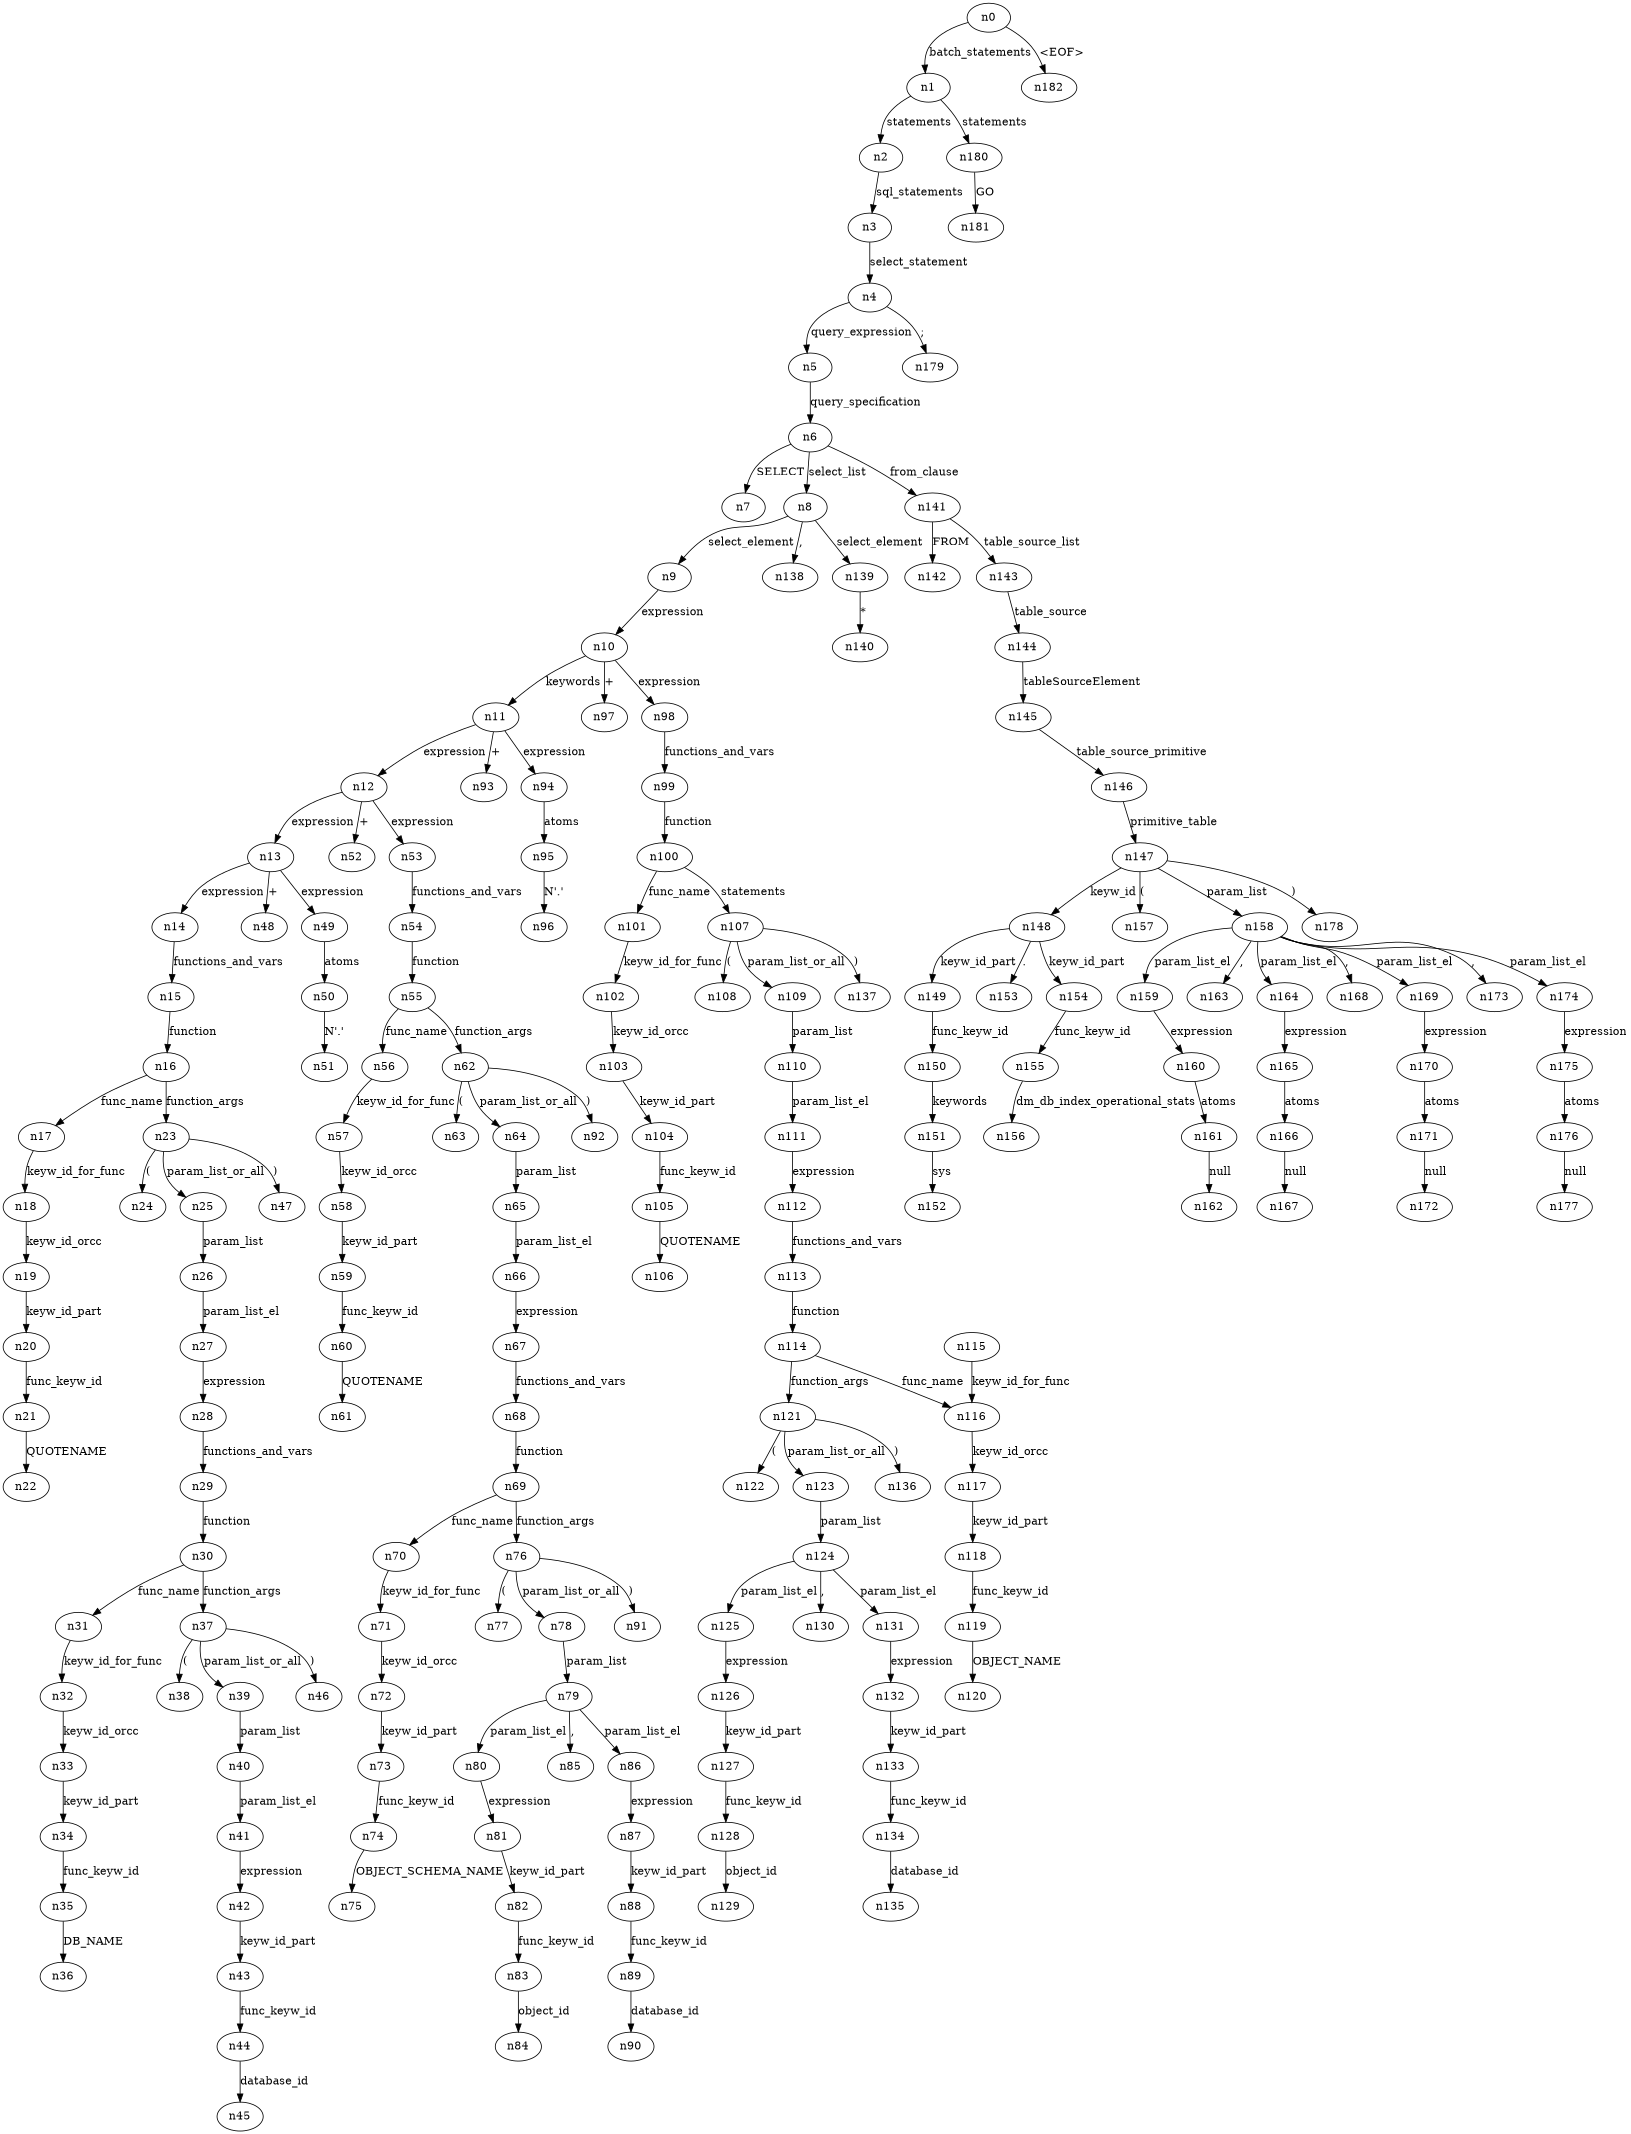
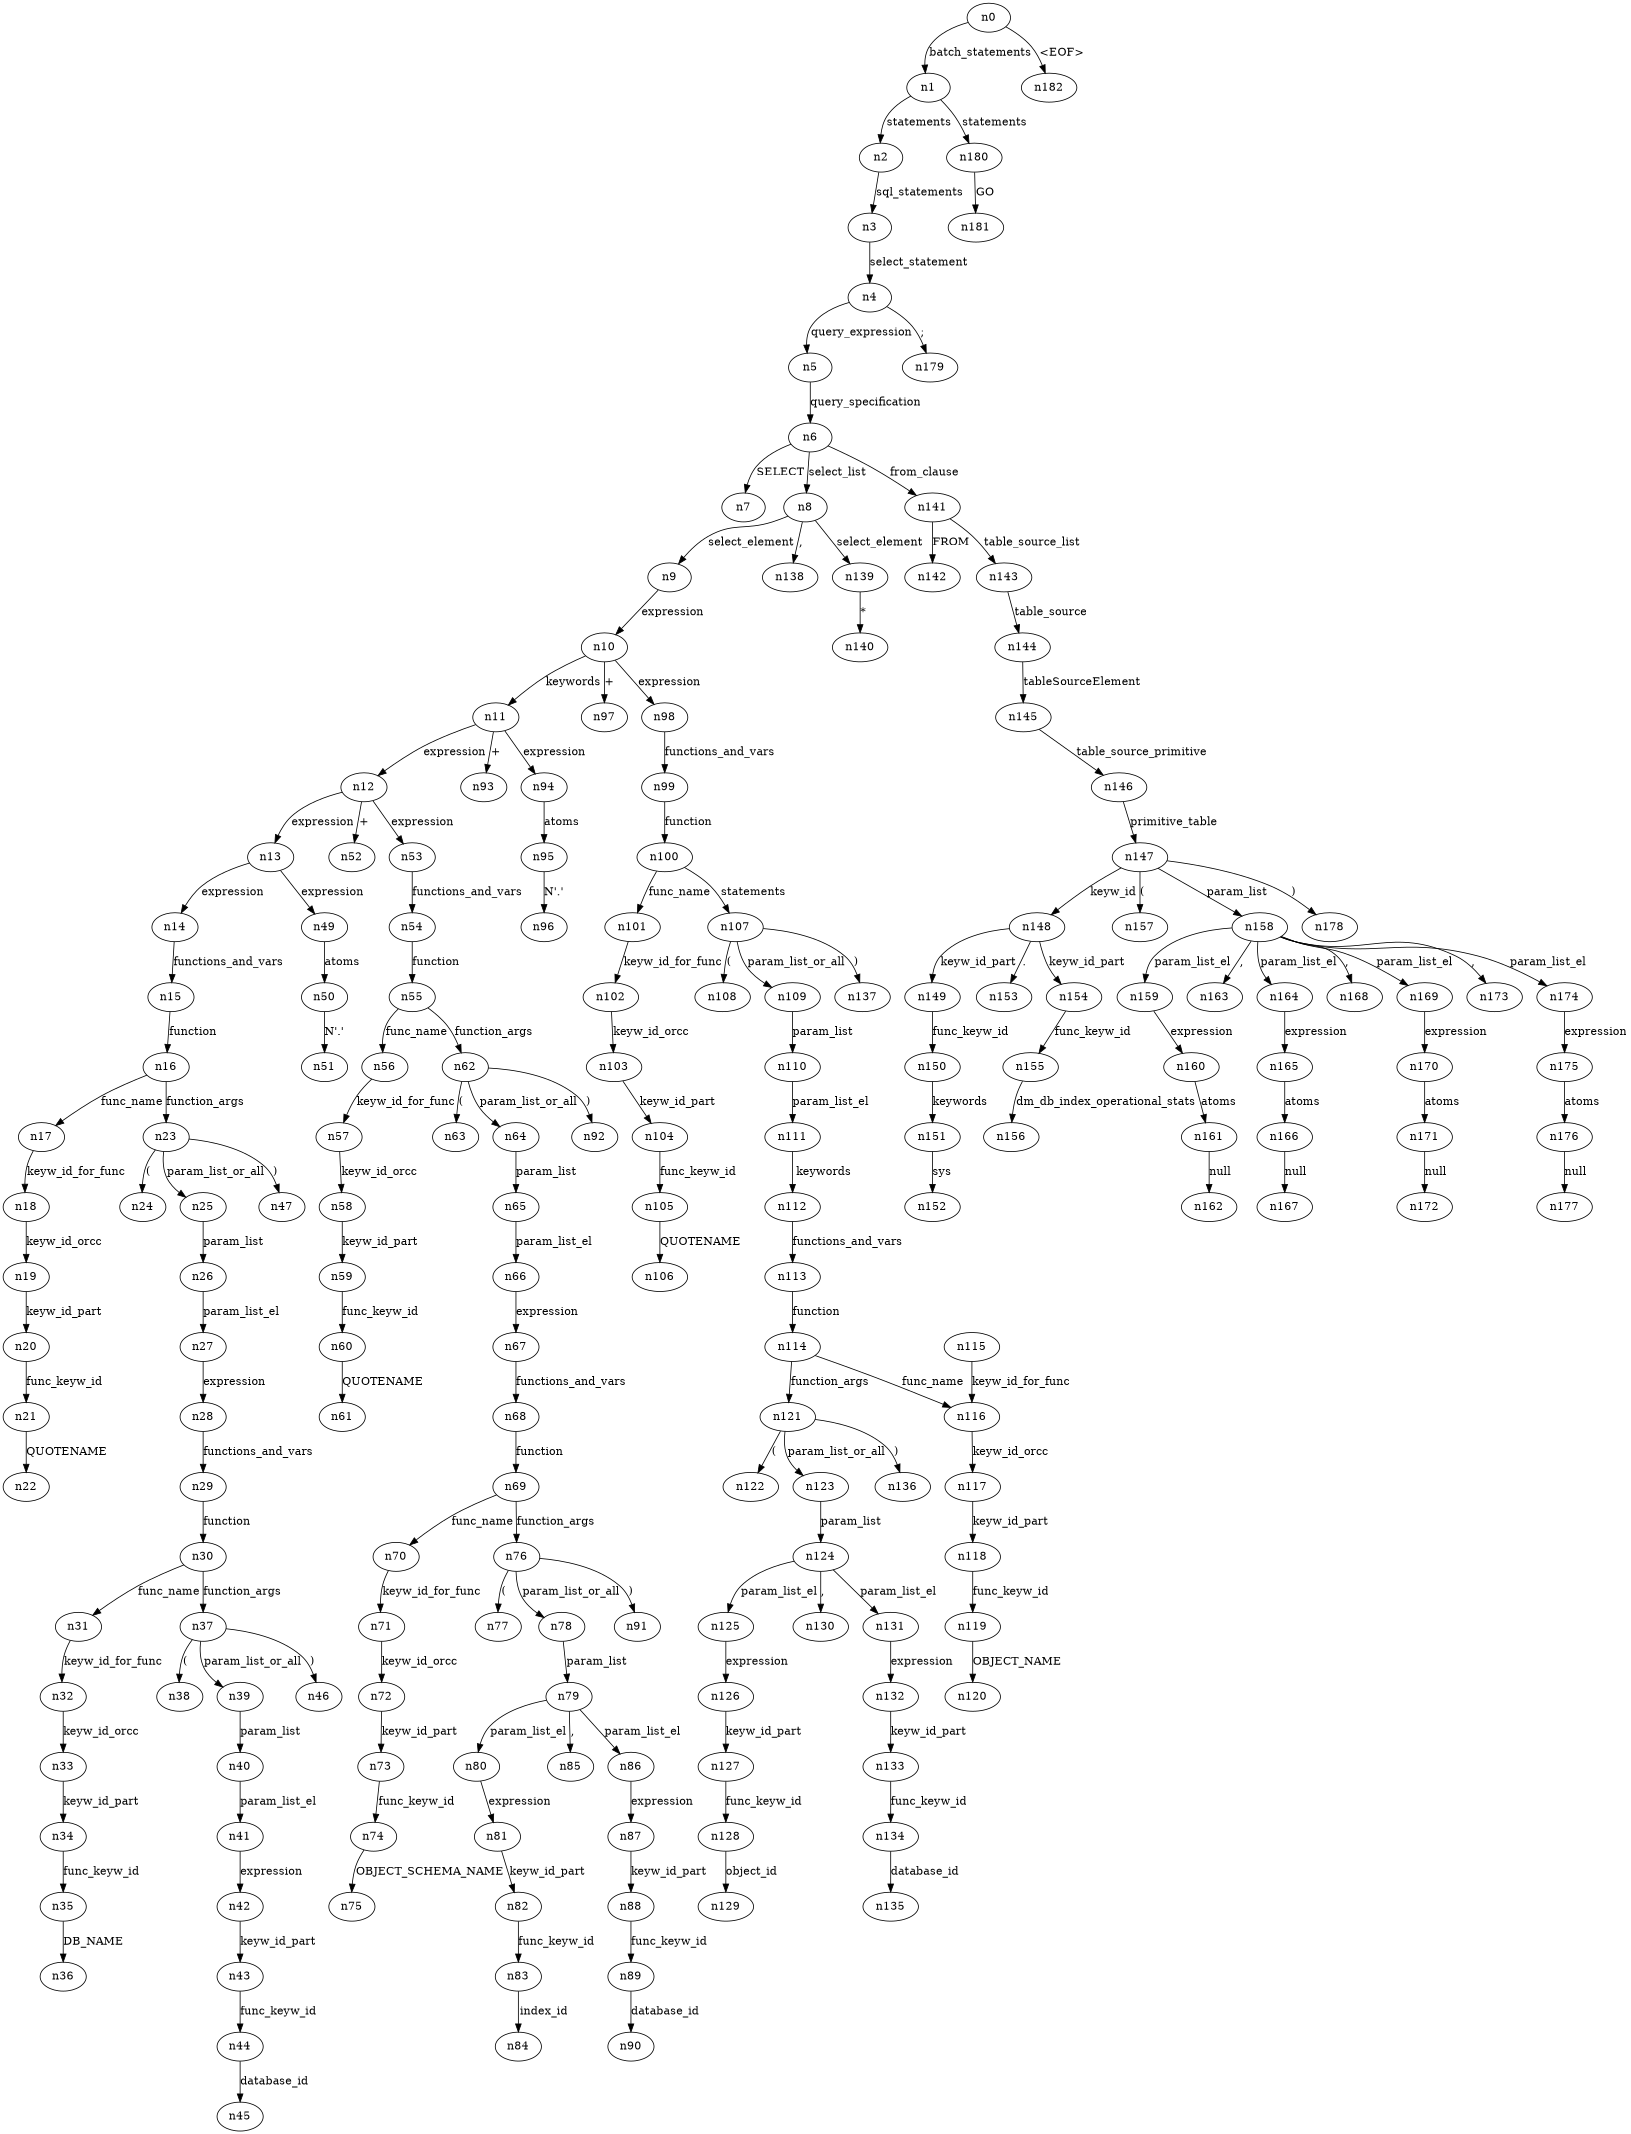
  digraph {
    n0
    n1
    n182
    n2
    n180
    n3
    n181
    n4
    n5
    n179
    n6
    n7
    n8
    n141
    n9
    n138
    n139
    n142
    n143
    n10
    n140
    n11
    n97
    n98
    n12
    n93
    n94
    n99
    n13
    n52
    n53
    n95
    n14
-   n48
    n49
    n54
    n15
    n50
    n16
    n17
    n23
    n18
    n24
    n25
    n47
    n19
    n20
    n21
    n22
    n26
    n27
    n28
    n29
    n30
    n31
    n37
    n32
    n38
    n39
    n46
    n33
    n34
    n35
    n36
    n40
    n41
    n42
    n43
    n44
    n45
    n51
    n55
    n56
    n62
    n57
    n63
    n64
    n92
    n58
    n59
    n60
    n61
    n65
    n66
    n67
    n68
    n69
    n70
    n76
    n71
    n77
    n78
    n91
    n72
    n73
    n74
    n75
    n79
    n80
    n85
    n86
    n81
    n87
    n82
    n83
    n84
    n88
    n89
    n90
    n96
    n100
    n101
    n107
    n102
    n108
    n109
    n137
    n103
    n104
    n105
    n106
    n110
    n111
    n112
    n113
    n114
    n121
    n116
    n115
    n122
    n123
    n136
    n117
    n118
    n119
    n120
    n124
    n125
    n130
    n131
    n126
    n132
    n127
    n128
    n129
    n133
    n134
    n135
    n144
    n145
    n146
    n147
    n148
    n157
    n158
    n178
    n149
    n153
    n154
    n159
    n163
    n164
    n168
    n169
    n173
    n174
    n150
    n155
    n151
    n152
    n156
    n160
    n165
    n170
    n175
    n161
    n162
    n166
    n167
    n171
    n172
    n176
    n177
    n0 -> n1 [label=batch_statements]
    n0 -> n182 [label="<EOF>"]
    n1 -> n2 [label=statements]
    n1 -> n180 [label=statements]
    n2 -> n3 [label=sql_statements]
    n180 -> n181 [label=GO]
    n3 -> n4 [label=select_statement]
    n4 -> n5 [label=query_expression]
    n4 -> n179 [label=";"]
    n5 -> n6 [label=query_specification]
    n6 -> n7 [label=SELECT]
    n6 -> n8 [label=select_list]
    n6 -> n141 [label=from_clause]
    n8 -> n9 [label=select_element]
    n8 -> n138 [label=","]
    n8 -> n139 [label=select_element]
    n141 -> n142 [label=FROM]
    n141 -> n143 [label=table_source_list]
    n9 -> n10 [label=expression]
    n139 -> n140 [label="*"]
    n143 -> n144 [label=table_source]
    n10 -> n11 [label=keywords]
    n10 -> n97 [label="+"]
    n10 -> n98 [label=expression]
    n11 -> n12 [label=expression]
    n11 -> n93 [label="+"]
    n11 -> n94 [label=expression]
    n98 -> n99 [label=functions_and_vars]
    n12 -> n13 [label=expression]
    n12 -> n52 [label="+"]
    n12 -> n53 [label=expression]
    n94 -> n95 [label=atoms]
    n99 -> n100 [label=function]
    n13 -> n14 [label=expression]
-   n13 -> n48 [label="+"]
    n13 -> n49 [label=expression]
    n53 -> n54 [label=functions_and_vars]
    n95 -> n96 [label="N'.'"]
    n14 -> n15 [label=functions_and_vars]
    n49 -> n50 [label=atoms]
    n54 -> n55 [label=function]
    n15 -> n16 [label=function]
    n50 -> n51 [label="N'.'"]
    n16 -> n17 [label=func_name]
    n16 -> n23 [label=function_args]
    n17 -> n18 [label=keyw_id_for_func]
    n23 -> n24 [label="("]
    n23 -> n25 [label=param_list_or_all]
    n23 -> n47 [label=")"]
    n18 -> n19 [label=keyw_id_orcc]
    n25 -> n26 [label=param_list]
    n19 -> n20 [label=keyw_id_part]
    n20 -> n21 [label=func_keyw_id]
    n21 -> n22 [label=QUOTENAME]
    n26 -> n27 [label=param_list_el]
    n27 -> n28 [label=expression]
    n28 -> n29 [label=functions_and_vars]
    n29 -> n30 [label=function]
    n30 -> n31 [label=func_name]
    n30 -> n37 [label=function_args]
    n31 -> n32 [label=keyw_id_for_func]
    n37 -> n38 [label="("]
    n37 -> n39 [label=param_list_or_all]
    n37 -> n46 [label=")"]
    n32 -> n33 [label=keyw_id_orcc]
    n39 -> n40 [label=param_list]
    n33 -> n34 [label=keyw_id_part]
    n34 -> n35 [label=func_keyw_id]
    n35 -> n36 [label=DB_NAME]
    n40 -> n41 [label=param_list_el]
    n41 -> n42 [label=expression]
    n42 -> n43 [label=keyw_id_part]
    n43 -> n44 [label=func_keyw_id]
    n44 -> n45 [label=database_id]
    n55 -> n56 [label=func_name]
    n55 -> n62 [label=function_args]
    n56 -> n57 [label=keyw_id_for_func]
    n62 -> n63 [label="("]
    n62 -> n64 [label=param_list_or_all]
    n62 -> n92 [label=")"]
    n57 -> n58 [label=keyw_id_orcc]
    n64 -> n65 [label=param_list]
    n58 -> n59 [label=keyw_id_part]
    n59 -> n60 [label=func_keyw_id]
    n60 -> n61 [label=QUOTENAME]
    n65 -> n66 [label=param_list_el]
    n66 -> n67 [label=expression]
    n67 -> n68 [label=functions_and_vars]
    n68 -> n69 [label=function]
    n69 -> n70 [label=func_name]
    n69 -> n76 [label=function_args]
    n70 -> n71 [label=keyw_id_for_func]
    n76 -> n77 [label="("]
    n76 -> n78 [label=param_list_or_all]
    n76 -> n91 [label=")"]
    n71 -> n72 [label=keyw_id_orcc]
    n78 -> n79 [label=param_list]
    n72 -> n73 [label=keyw_id_part]
    n73 -> n74 [label=func_keyw_id]
    n74 -> n75 [label=OBJECT_SCHEMA_NAME]
    n79 -> n80 [label=param_list_el]
    n79 -> n85 [label=","]
    n79 -> n86 [label=param_list_el]
    n80 -> n81 [label=expression]
    n86 -> n87 [label=expression]
    n81 -> n82 [label=keyw_id_part]
    n87 -> n88 [label=keyw_id_part]
    n82 -> n83 [label=func_keyw_id]
-   n83 -> n84 [label=object_id]
+   n83 -> n84 [label=index_id]
    n88 -> n89 [label=func_keyw_id]
    n89 -> n90 [label=database_id]
    n100 -> n101 [label=func_name]
    n100 -> n107 [label=statements]
    n101 -> n102 [label=keyw_id_for_func]
    n107 -> n108 [label="("]
    n107 -> n109 [label=param_list_or_all]
    n107 -> n137 [label=")"]
    n102 -> n103 [label=keyw_id_orcc]
    n109 -> n110 [label=param_list]
    n103 -> n104 [label=keyw_id_part]
    n104 -> n105 [label=func_keyw_id]
    n105 -> n106 [label=QUOTENAME]
    n110 -> n111 [label=param_list_el]
-   n111 -> n112 [label=expression]
+   n111 -> n112 [label=keywords]
    n112 -> n113 [label=functions_and_vars]
    n113 -> n114 [label=function]
    n114 -> n121 [label=function_args]
    n114 -> n116 [label=func_name]
    n121 -> n122 [label="("]
    n121 -> n123 [label=param_list_or_all]
    n121 -> n136 [label=")"]
    n116 -> n117 [label=keyw_id_orcc]
    n115 -> n116 [label=keyw_id_for_func]
    n123 -> n124 [label=param_list]
    n117 -> n118 [label=keyw_id_part]
    n118 -> n119 [label=func_keyw_id]
    n119 -> n120 [label=OBJECT_NAME]
    n124 -> n125 [label=param_list_el]
    n124 -> n130 [label=","]
    n124 -> n131 [label=param_list_el]
    n125 -> n126 [label=expression]
    n131 -> n132 [label=expression]
    n126 -> n127 [label=keyw_id_part]
    n132 -> n133 [label=keyw_id_part]
    n127 -> n128 [label=func_keyw_id]
    n128 -> n129 [label=object_id]
    n133 -> n134 [label=func_keyw_id]
    n134 -> n135 [label=database_id]
    n144 -> n145 [label=tableSourceElement]
    n145 -> n146 [label=table_source_primitive]
    n146 -> n147 [label=primitive_table]
    n147 -> n148 [label=keyw_id]
    n147 -> n157 [label="("]
    n147 -> n158 [label=param_list]
    n147 -> n178 [label=")"]
    n148 -> n149 [label=keyw_id_part]
    n148 -> n153 [label="."]
    n148 -> n154 [label=keyw_id_part]
    n158 -> n159 [label=param_list_el]
    n158 -> n163 [label=","]
    n158 -> n164 [label=param_list_el]
    n158 -> n168 [label=","]
    n158 -> n169 [label=param_list_el]
    n158 -> n173 [label=","]
    n158 -> n174 [label=param_list_el]
    n149 -> n150 [label=func_keyw_id]
    n154 -> n155 [label=func_keyw_id]
    n159 -> n160 [label=expression]
    n164 -> n165 [label=expression]
    n169 -> n170 [label=expression]
    n174 -> n175 [label=expression]
    n150 -> n151 [label=keywords]
    n155 -> n156 [label=dm_db_index_operational_stats]
    n151 -> n152 [label=sys]
    n160 -> n161 [label=atoms]
    n165 -> n166 [label=atoms]
    n170 -> n171 [label=atoms]
    n175 -> n176 [label=atoms]
    n161 -> n162 [label=null]
    n166 -> n167 [label=null]
    n171 -> n172 [label=null]
    n176 -> n177 [label=null]
  }
